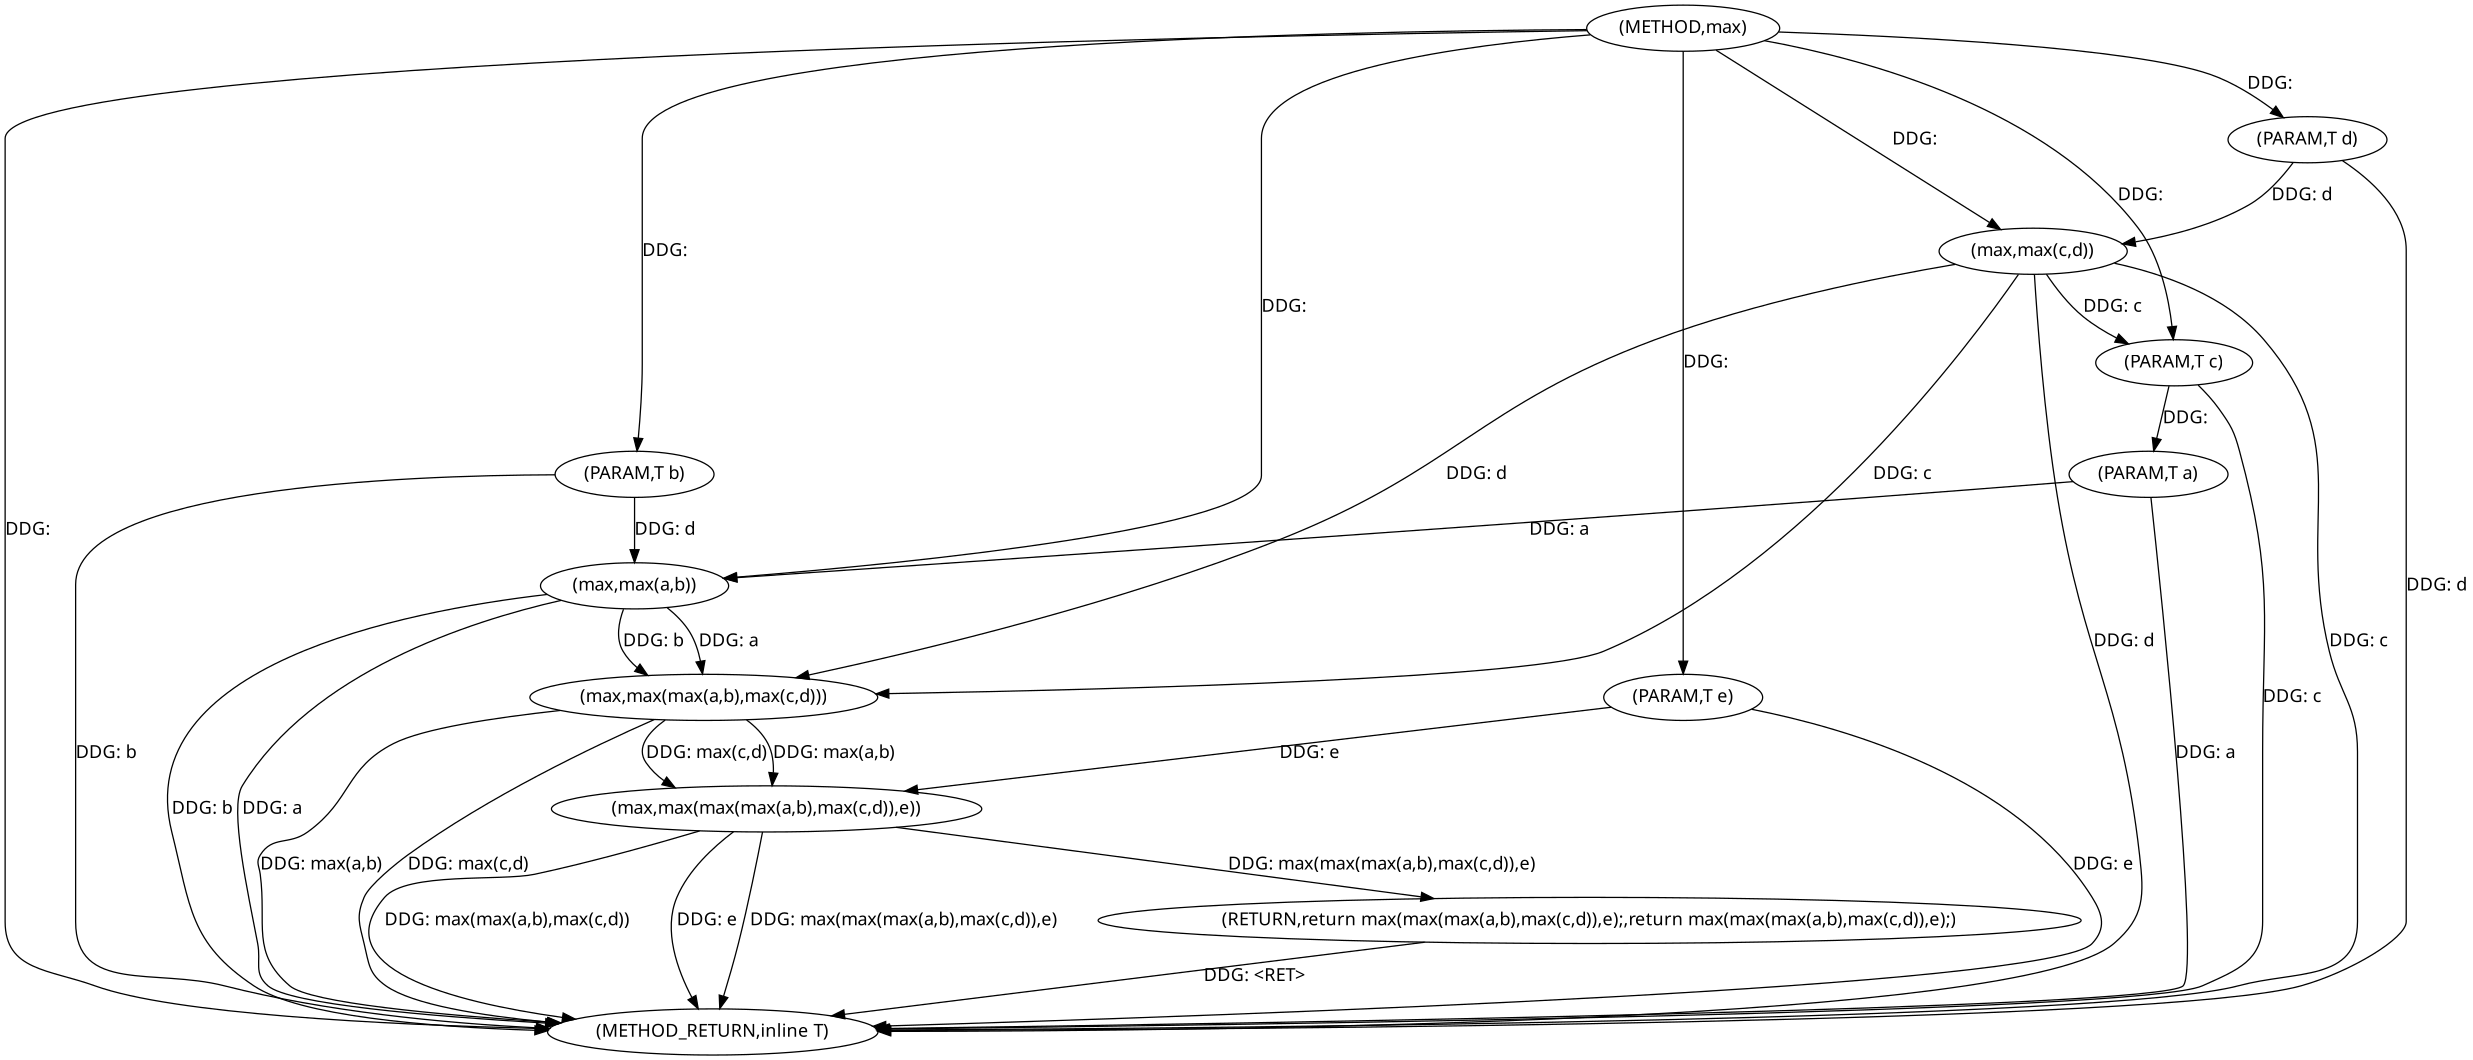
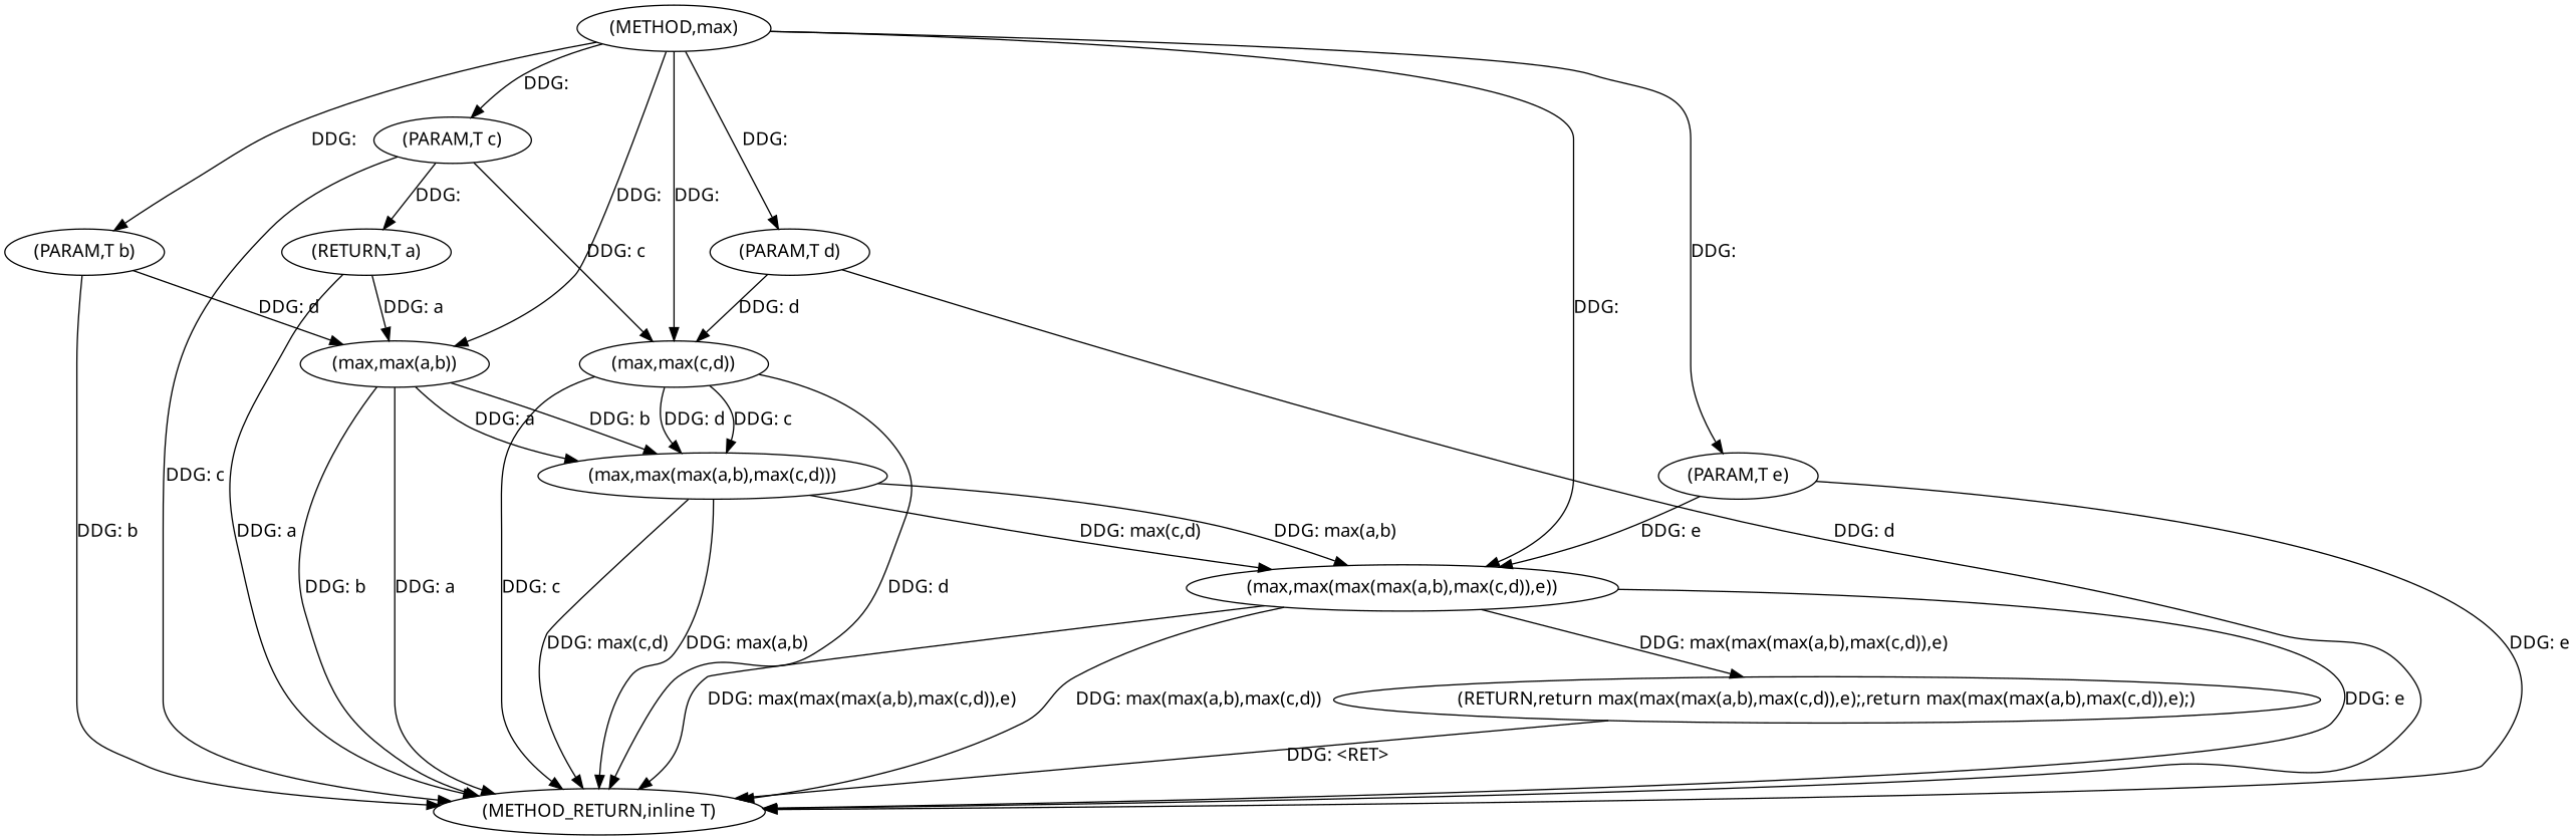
  digraph {
    fontname="Noto Sans"
    node [fontname="Noto Sans"]
    edge [fontname="Noto Sans"]
    n1 [label="(METHOD,max)"]
    n2 [label="(PARAM,T b)"]
    n3 [label="(PARAM,T c)"]
    n4 [label="(PARAM,T d)"]
    n5 [label="(PARAM,T e)"]
    n6 [label="(max,max(max(max(a,b),max(c,d)),e))"]
    n7 [label="(max,max(a,b))"]
    n8 [label="(max,max(c,d))"]
-   n9 [label="(PARAM,T a)"]
+   n9 [label="(RETURN,T a)"]
    n10 [label="(METHOD_RETURN,inline T)"]
    n11 [label="(RETURN,return max(max(max(a,b),max(c,d)),e);,return max(max(max(a,b),max(c,d)),e);)"]
    n12 [label="(max,max(max(a,b),max(c,d)))"]
    n1 -> n2 [label="DDG: "]
    n1 -> n3 [label="DDG: "]
    n1 -> n4 [label="DDG: "]
    n1 -> n5 [label="DDG: "]
-   n1 -> n10 [label="DDG: "]
+   n1 -> n6 [label="DDG: "]
    n1 -> n7 [label="DDG: "]
    n1 -> n8 [label="DDG: "]
    n2 -> n7 [label="DDG: d"]
    n2 -> n10 [label="DDG: b"]
-   n8 -> n3 [label="DDG: c"]
+   n3 -> n8 [label="DDG: c"]
    n3 -> n9 [label="DDG: "]
    n3 -> n10 [label="DDG: c"]
    n4 -> n8 [label="DDG: d"]
    n4 -> n10 [label="DDG: d"]
    n5 -> n6 [label="DDG: e"]
    n5 -> n10 [label="DDG: e"]
    n6 -> n10 [label="DDG: max(max(a,b),max(c,d))"]
    n6 -> n10 [label="DDG: e"]
    n6 -> n10 [label="DDG: max(max(max(a,b),max(c,d)),e)"]
    n6 -> n11 [label="DDG: max(max(max(a,b),max(c,d)),e)"]
    n7 -> n10 [label="DDG: a"]
    n7 -> n10 [label="DDG: b"]
    n7 -> n12 [label="DDG: a"]
    n7 -> n12 [label="DDG: b"]
    n8 -> n10 [label="DDG: c"]
    n8 -> n10 [label="DDG: d"]
    n8 -> n12 [label="DDG: c"]
    n8 -> n12 [label="DDG: d"]
    n9 -> n7 [label="DDG: a"]
    n9 -> n10 [label="DDG: a"]
    n11 -> n10 [label="DDG: <RET>"]
    n12 -> n6 [label="DDG: max(c,d)"]
    n12 -> n6 [label="DDG: max(a,b)"]
    n12 -> n10 [label="DDG: max(a,b)"]
    n12 -> n10 [label="DDG: max(c,d)"]
  }
